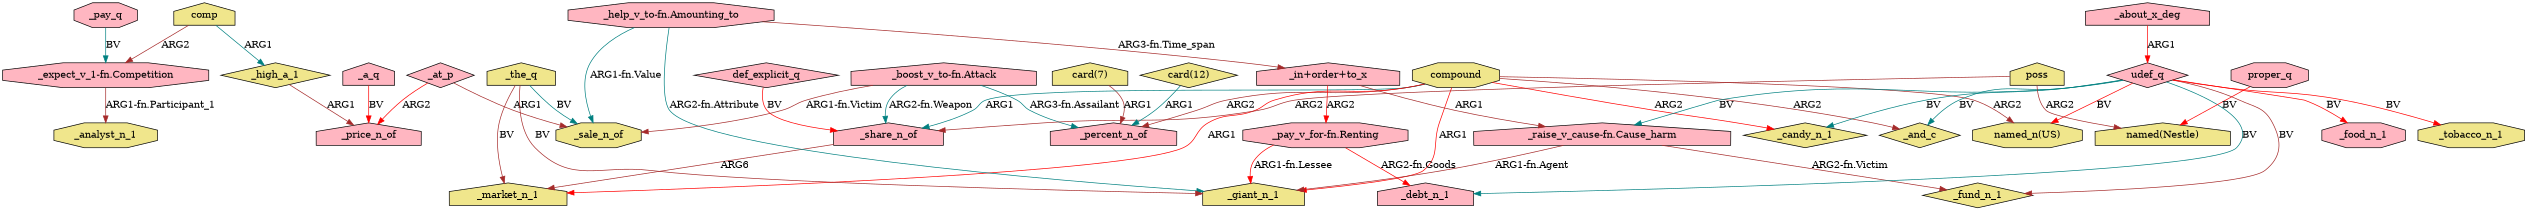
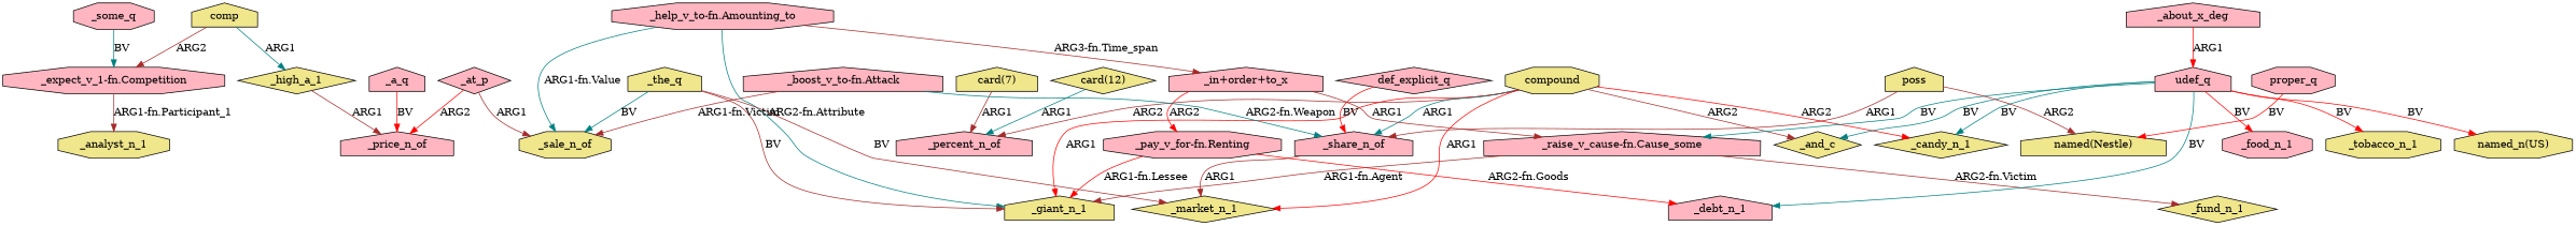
  digraph {
    node [fillcolor=lightpink shape=house style=filled]
    edge [color=brown]
    comp [fillcolor=khaki]
    "_expect_v_1-fn.Competition" [shape=octagon]
    _high_a_1 [fillcolor=khaki shape=diamond]
    _analyst_n_1 [fillcolor=khaki shape=octagon]
    _price_n_of
    "card(7)" [fillcolor=khaki]
    _percent_n_of
    compound [fillcolor=khaki shape=octagon]
    _candy_n_1 [fillcolor=khaki shape=diamond]
    _giant_n_1 [fillcolor=khaki]
    _share_n_of
    _and_c [fillcolor=khaki shape=diamond]
-   _market_n_1 [fillcolor=khaki]
+   _market_n_1 [fillcolor=khaki shape=diamond]
    "named_n(US)" [fillcolor=khaki shape=octagon]
-   _some_q [shape=octagon label=_pay_q]
+   _some_q [shape=octagon]
    "_help_v_to-fn.Amounting_to" [shape=octagon]
    _sale_n_of [fillcolor=khaki shape=octagon]
    "_in+order+to_x"
-   "_raise_v_cause-fn.Cause_harm"
+   "_raise_v_cause-fn.Cause_harm" [label="_raise_v_cause-fn.Cause_some"]
    "_pay_v_for-fn.Renting" [shape=octagon]
-   udef_q [shape=diamond]
+   udef_q
    _fund_n_1 [fillcolor=khaki shape=diamond]
    _debt_n_1
    _food_n_1 [shape=octagon]
    _tobacco_n_1 [fillcolor=khaki shape=octagon]
    def_explicit_q [shape=diamond]
    _at_p [shape=diamond]
    _the_q [fillcolor=khaki]
    _about_x_deg
    "_boost_v_to-fn.Attack"
    poss [fillcolor=khaki]
    "named(Nestle)" [fillcolor=khaki]
    "card(12)" [fillcolor=khaki shape=diamond]
    _a_q
    proper_q [shape=octagon]
    comp -> "_expect_v_1-fn.Competition" [label=ARG2]
    comp -> _high_a_1 [color=teal label=ARG1]
    "_expect_v_1-fn.Competition" -> _analyst_n_1 [label="ARG1-fn.Participant_1"]
    _high_a_1 -> _price_n_of [label=ARG1]
    "card(7)" -> _percent_n_of [label=ARG1]
    compound -> _percent_n_of [label=ARG2]
    compound -> _candy_n_1 [color=red label=ARG2]
    compound -> _giant_n_1 [color=red label=ARG1]
    compound -> _share_n_of [color=teal label=ARG1]
    compound -> _and_c [label=ARG2]
    compound -> _market_n_1 [color=red label=ARG1]
-   compound -> "named_n(US)" [label=ARG2]
-   _share_n_of -> _market_n_1 [label=ARG6]
+   _share_n_of -> _market_n_1 [label=ARG1]
    _some_q -> "_expect_v_1-fn.Competition" [color=teal label=BV]
    "_help_v_to-fn.Amounting_to" -> _giant_n_1 [color=teal label="ARG2-fn.Attribute"]
    "_help_v_to-fn.Amounting_to" -> _sale_n_of [color=teal label="ARG1-fn.Value"]
    "_help_v_to-fn.Amounting_to" -> "_in+order+to_x" [label="ARG3-fn.Time_span"]
    "_in+order+to_x" -> "_raise_v_cause-fn.Cause_harm" [label=ARG1]
    "_in+order+to_x" -> "_pay_v_for-fn.Renting" [color=red label=ARG2]
    "_raise_v_cause-fn.Cause_harm" -> _giant_n_1 [label="ARG1-fn.Agent"]
    "_raise_v_cause-fn.Cause_harm" -> _fund_n_1 [label="ARG2-fn.Victim"]
    "_pay_v_for-fn.Renting" -> _giant_n_1 [color=red label="ARG1-fn.Lessee"]
    "_pay_v_for-fn.Renting" -> _debt_n_1 [color=red label="ARG2-fn.Goods"]
    udef_q -> _candy_n_1 [color=teal label=BV]
    udef_q -> _and_c [color=teal label=BV]
    udef_q -> "named_n(US)" [color=red label=BV]
    udef_q -> "_raise_v_cause-fn.Cause_harm" [color=teal label=BV]
-   udef_q -> _fund_n_1 [label=BV]
    udef_q -> _debt_n_1 [color=teal label=BV]
    udef_q -> _food_n_1 [color=red label=BV]
    udef_q -> _tobacco_n_1 [color=red label=BV]
    def_explicit_q -> _share_n_of [color=red label=BV]
    _at_p -> _price_n_of [color=red label=ARG2]
    _at_p -> _sale_n_of [label=ARG1]
    _the_q -> _giant_n_1 [label=BV]
    _the_q -> _market_n_1 [label=BV]
    _the_q -> _sale_n_of [color=teal label=BV]
    _about_x_deg -> udef_q [color=red label=ARG1]
-   "_boost_v_to-fn.Attack" -> _percent_n_of [color=teal label="ARG3-fn.Assailant"]
    "_boost_v_to-fn.Attack" -> _share_n_of [color=teal label="ARG2-fn.Weapon"]
    "_boost_v_to-fn.Attack" -> _sale_n_of [label="ARG1-fn.Victim"]
-   poss -> _share_n_of [label=ARG2]
+   poss -> _share_n_of [label=ARG1]
    poss -> "named(Nestle)" [label=ARG2]
    "card(12)" -> _percent_n_of [color=teal label=ARG1]
    _a_q -> _price_n_of [color=red label=BV]
    proper_q -> "named(Nestle)" [color=red label=BV]
  }
